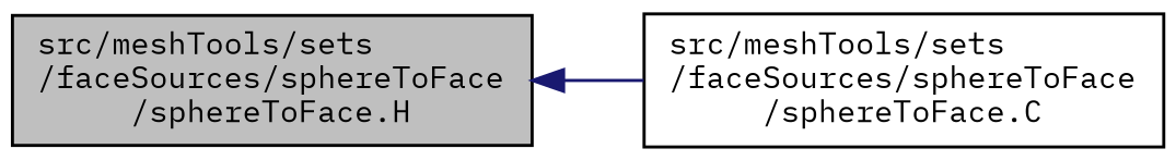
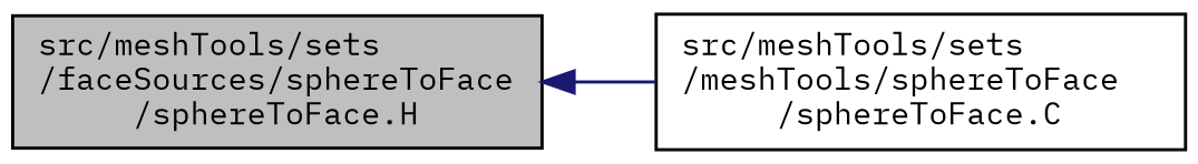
  digraph {
    rankdir=LR
    fontname="IBM Plex Mono"
    node [color=black fontname="IBM Plex Mono" fontsize=10 shape=record]
    n1 [fillcolor=grey75 fontcolor=black height=0.2 label="src/meshTools/sets\l/faceSources/sphereToFace\l/sphereToFace.H" style=filled width=0.4]
-   n2 [height=0.2 label="src/meshTools/sets\l/faceSources/sphereToFace\l/sphereToFace.C" width=0.4]
+   n2 [height=0.2 label="src/meshTools/sets\l/meshTools/sphereToFace\l/sphereToFace.C" width=0.4]
    n1 -> n2 [color=midnightblue dir=back fontname="IBM Plex Mono" fontsize=10 labelfontname=Helvetica labelfontsize=10 style=solid]
  }
